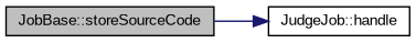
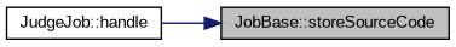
  digraph {
    rankdir=RL
    fontname="Liberation Sans"
    node [color=black fontname="Liberation Sans" fontsize=10 shape=record style=filled]
    n1 [fillcolor=grey75 fontcolor=black height=0.2 label="JobBase::storeSourceCode" width=0.4]
    n2 [fillcolor=white height=0.2 label="JudgeJob::handle" width=0.4]
-   n2 -> n1 [color=midnightblue dir=back fontname="Liberation Sans" fontsize=10 labelfontname=Helvetica labelfontsize=10 style=solid]
+   n1 -> n2 [color=midnightblue dir=back fontname="Liberation Sans" fontsize=10 labelfontname=Helvetica labelfontsize=10 style=solid]
  }
